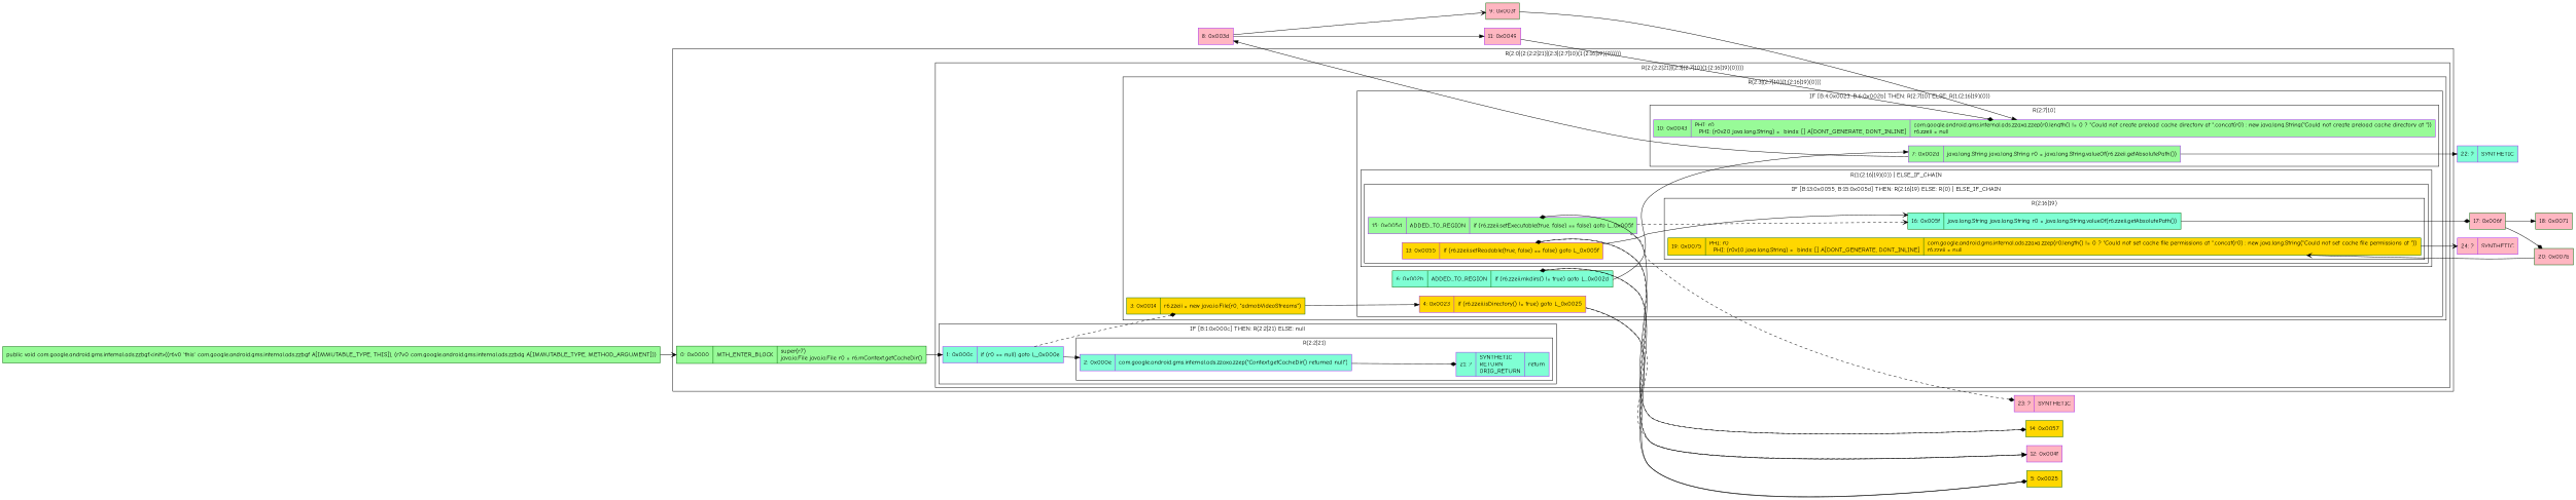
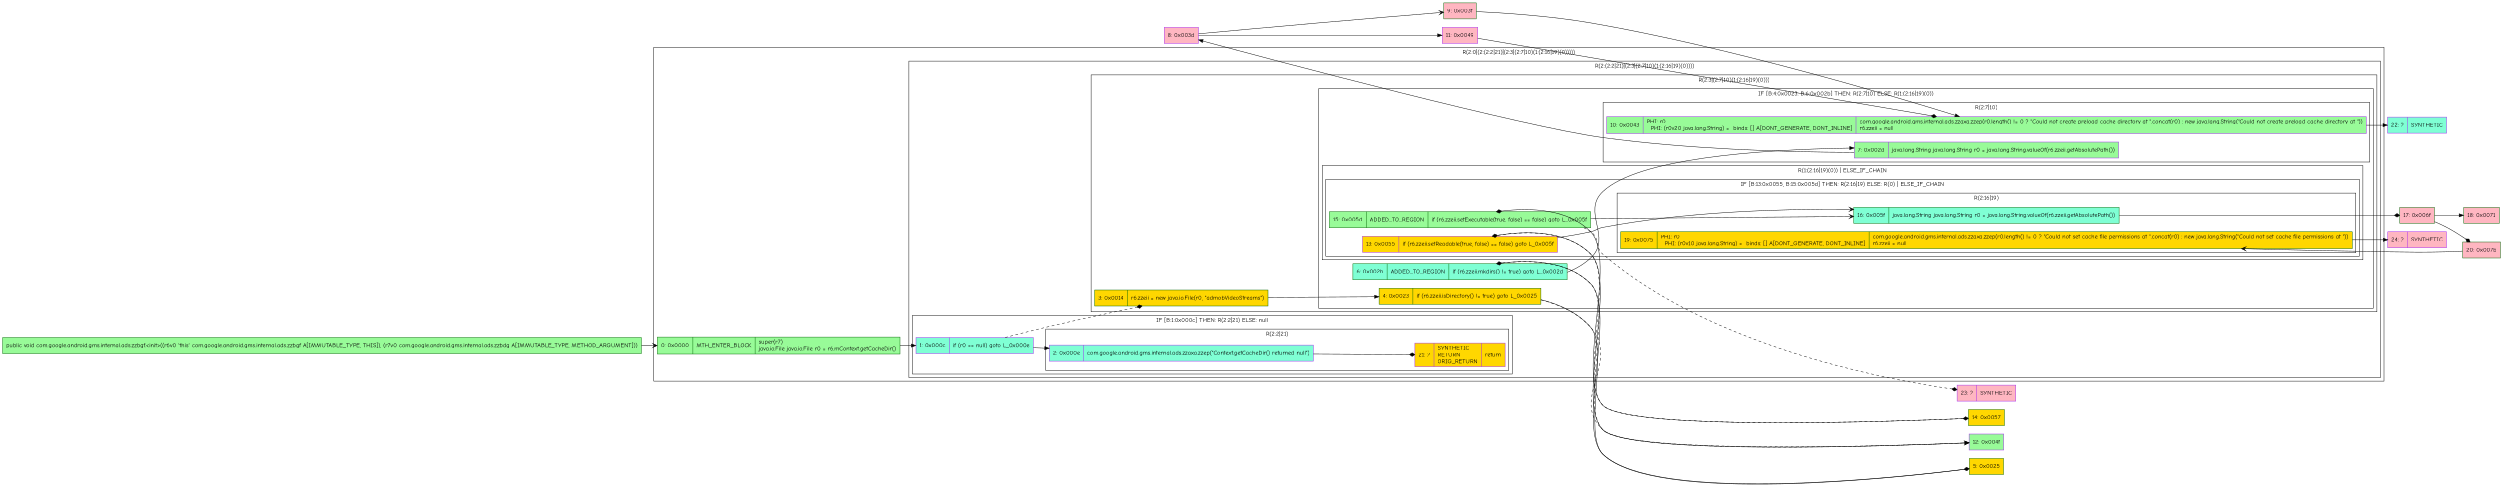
  digraph {
    fontname="Comic Neue"
    rankdir=LR
    node [color=purple fillcolor=lightpink fontname="Comic Neue" shape=record style=filled]
    edge [arrowhead=diamond fontname="Comic Neue"]
    n1 [fillcolor=aquamarine label="{2\:\ 0x000e|com.google.android.gms.internal.ads.zzaxa.zzep(\"Context.getCacheDir() returned null\")\l}"]
-   n2 [fillcolor=aquamarine label="{21\:\ ?|SYNTHETIC\lRETURN\lORIG_RETURN\l|return\l}"]
+   n2 [fillcolor=gold label="{21\:\ ?|SYNTHETIC\lRETURN\lORIG_RETURN\l|return\l}"]
    n3 [fillcolor=aquamarine label="{1\:\ 0x000c|if (r0 == null) goto L_0x000e\l}"]
    n4 [fillcolor=palegreen label="{7\:\ 0x002d|java.lang.String java.lang.String r0 = java.lang.String.valueOf(r6.zzeii.getAbsolutePath())\l}"]
    n5 [fillcolor=palegreen label="{10\:\ 0x0043|PHI: r0 \l  PHI: (r0v20 java.lang.String) =  binds: [] A[DONT_GENERATE, DONT_INLINE]\l|com.google.android.gms.internal.ads.zzaxa.zzep(r0.length() != 0 ? \"Could not create preload cache directory at \".concat(r0) : new java.lang.String(\"Could not create preload cache directory at \"))\lr6.zzeii = null\l}"]
    n6 [color=darkgreen fillcolor=aquamarine label="{16\:\ 0x005f|java.lang.String java.lang.String r0 = java.lang.String.valueOf(r6.zzeii.getAbsolutePath())\l}"]
    n7 [color=darkgreen fillcolor=gold label="{19\:\ 0x0075|PHI: r0 \l  PHI: (r0v10 java.lang.String) =  binds: [] A[DONT_GENERATE, DONT_INLINE]\l|com.google.android.gms.internal.ads.zzaxa.zzep(r0.length() != 0 ? \"Could not set cache file permissions at \".concat(r0) : new java.lang.String(\"Could not set cache file permissions at \"))\lr6.zzeii = null\l}"]
    n8 [fillcolor=gold label="{13\:\ 0x0055|if (r6.zzeii.setReadable(true, false) == false) goto L_0x005f\l}"]
-   n9 [fillcolor=palegreen label="{15\:\ 0x005d|ADDED_TO_REGION\l|if (r6.zzeii.setExecutable(true, false) == false) goto L_0x005f\l}"]
-   n10 [fillcolor=gold label="{4\:\ 0x0023|if (r6.zzeii.isDirectory() != true) goto L_0x0025\l}"]
+   n9 [color=darkgreen fillcolor=palegreen label="{15\:\ 0x005d|ADDED_TO_REGION\l|if (r6.zzeii.setExecutable(true, false) == false) goto L_0x005f\l}"]
+   n10 [color=darkgreen fillcolor=gold label="{4\:\ 0x0023|if (r6.zzeii.isDirectory() != true) goto L_0x0025\l}"]
    n11 [color=darkgreen fillcolor=aquamarine label="{6\:\ 0x002b|ADDED_TO_REGION\l|if (r6.zzeii.mkdirs() != true) goto L_0x002d\l}"]
    n12 [color=darkgreen fillcolor=gold label="{3\:\ 0x0014|r6.zzeii = new java.io.File(r0, \"admobVideoStreams\")\l}"]
    n13 [color=darkgreen fillcolor=palegreen label="{0\:\ 0x0000|MTH_ENTER_BLOCK\l|super(r7)\ljava.io.File java.io.File r0 = r6.mContext.getCacheDir()\l}"]
    n14 [label="{8\:\ 0x003d}"]
    n15 [fillcolor=aquamarine label="{22\:\ ?|SYNTHETIC\l}"]
    n16 [color=darkgreen label="{17\:\ 0x006f}"]
    n17 [label="{24\:\ ?|SYNTHETIC\l}"]
    n18 [color=darkgreen fillcolor=gold label="{14\:\ 0x0057}"]
    n19 [label="{23\:\ ?|SYNTHETIC\l}"]
    n20 [color=darkgreen fillcolor=gold label="{5\:\ 0x0025}"]
-   n21 [label="{12\:\ 0x004f}"]
+   n21 [fillcolor=palegreen label="{12\:\ 0x004f}"]
    n22 [color=darkgreen label="{9\:\ 0x003f}"]
    n23 [label="{11\:\ 0x0049}"]
    n24 [color=darkgreen label="{18\:\ 0x0071}"]
    n25 [color=darkgreen label="{20\:\ 0x007b}"]
    n26 [color=darkgreen fillcolor=palegreen label="{public void com.google.android.gms.internal.ads.zzbgf.\<init\>((r6v0 'this' com.google.android.gms.internal.ads.zzbgf A[IMMUTABLE_TYPE, THIS]), (r7v0 com.google.android.gms.internal.ads.zzbdg A[IMMUTABLE_TYPE, METHOD_ARGUMENT])) }"]
    subgraph cluster_1 {
      label="R(2:0|(2:(2:2|21)|(2:3|(2:7|10)(1:(2:16|19)(0)))))"
      n13
      subgraph cluster_2 {
        label="R(2:(2:2|21)|(2:3|(2:7|10)(1:(2:16|19)(0))))"
        subgraph cluster_3 {
          label="IF [B:1:0x000c] THEN: R(2:2|21) ELSE: null"
          n3
          subgraph cluster_4 {
            label="R(2:2|21)"
            n1
            n2
          }
        }
        subgraph cluster_5 {
          label="R(2:3|(2:7|10)(1:(2:16|19)(0)))"
          n12
          subgraph cluster_6 {
            label="IF [B:4:0x0023, B:6:0x002b] THEN: R(2:7|10) ELSE: R(1:(2:16|19)(0))"
            n10
            n11
            subgraph cluster_7 {
              label="R(2:7|10)"
              n4
              n5
            }
            subgraph cluster_8 {
              label="R(1:(2:16|19)(0)) | ELSE_IF_CHAIN\l"
              subgraph cluster_9 {
                label="IF [B:13:0x0055, B:15:0x005d] THEN: R(2:16|19) ELSE: R(0) | ELSE_IF_CHAIN\l"
                n8
                n9
                subgraph cluster_10 {
                  label="R(2:16|19)"
                  n6
                  n7
                }
                subgraph cluster_11 {
                  label="R(0)"
                }
              }
            }
          }
        }
      }
    }
    n1 -> n2
    n3 -> n1 [arrowhead=normal]
    n3 -> n12 [style=dashed]
    n4 -> n14 [arrowhead=normal]
-   n4 -> n15 [arrowhead=normal]
+   n5 -> n15 [arrowhead=normal]
    n6 -> n16
-   n7 -> n17 [arrowhead=vee]
+   n7 -> n17 [arrowhead=normal]
    n8 -> n6 [arrowhead=vee]
    n8 -> n18 [style=dashed]
-   n9 -> n6 [arrowhead=vee style=dashed]
+   n9 -> n6 [arrowhead=vee]
    n9 -> n19 [style=dashed]
    n10 -> n20
    n10 -> n21 [arrowhead=vee style=dashed]
    n11 -> n4 [arrowhead=normal]
    n11 -> n21 [arrowhead=normal style=dashed]
    n12 -> n10 [arrowhead=normal]
    n13 -> n3 [arrowhead=normal]
    n14 -> n22 [arrowhead=vee]
    n14 -> n23 [arrowhead=normal]
    n16 -> n24 [arrowhead=normal]
    n16 -> n25
    n18 -> n9
    n20 -> n11
    n21 -> n8
    n22 -> n5 [arrowhead=normal]
    n23 -> n5
    n25 -> n7 [arrowhead=vee]
    n26 -> n13 [arrowhead=vee]
  }
